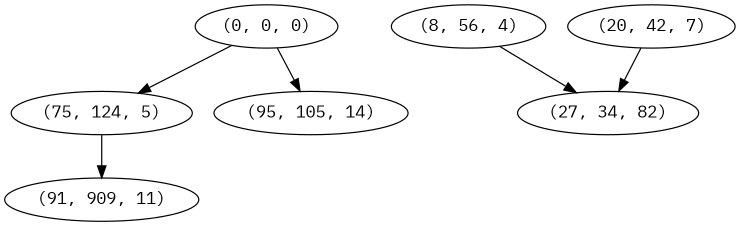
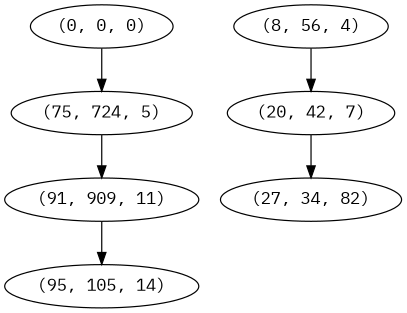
  digraph {
    fontname="IBM Plex Mono"
    node [fontname="IBM Plex Mono"]
    edge [fontname="IBM Plex Mono"]
    "(0, 0, 0)"
-   "(75, 124, 5)"
+   "(75, 124, 5)" [label="(75, 724, 5)"]
    "(8, 56, 4)"
    "(20, 42, 7)"
    n5 [label="(91, 909, 11)"]
    n6 [label="(27, 34, 82)"]
    "(95, 105, 14)"
    "(0, 0, 0)" -> "(75, 124, 5)"
    "(75, 124, 5)" -> n5
-   "(8, 56, 4)" -> n6
+   "(8, 56, 4)" -> "(20, 42, 7)"
    "(20, 42, 7)" -> n6
-   "(0, 0, 0)" -> "(95, 105, 14)"
+   n5 -> "(95, 105, 14)"
  }
